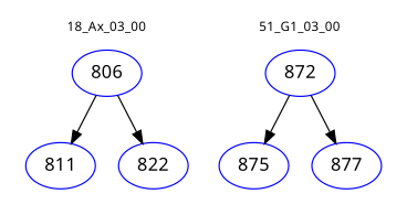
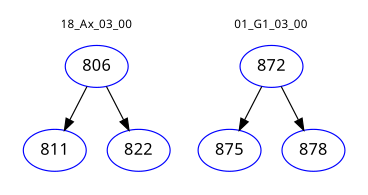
  digraph {
    fontname="Noto Sans"
    node [color=blue fontname="Noto Sans"]
    edge [color=black fontname="Noto Sans"]
    n1 [label=806]
    n2 [label=811]
    n3 [label=822]
    n4 [label=872]
    n5 [label=875]
-   n6 [label=877]
+   n6 [label=878]
    subgraph cluster_1 {
      color=white
      fontsize=10
      label="18_Ax_03_00"
      n1
      n2
      n3
    }
    subgraph cluster_2 {
      color=white
      fontsize=10
-     label="51_G1_03_00"
+     label="01_G1_03_00"
      n4
      n5
      n6
    }
    n1 -> n2
    n1 -> n3
    n4 -> n5
    n4 -> n6
  }
